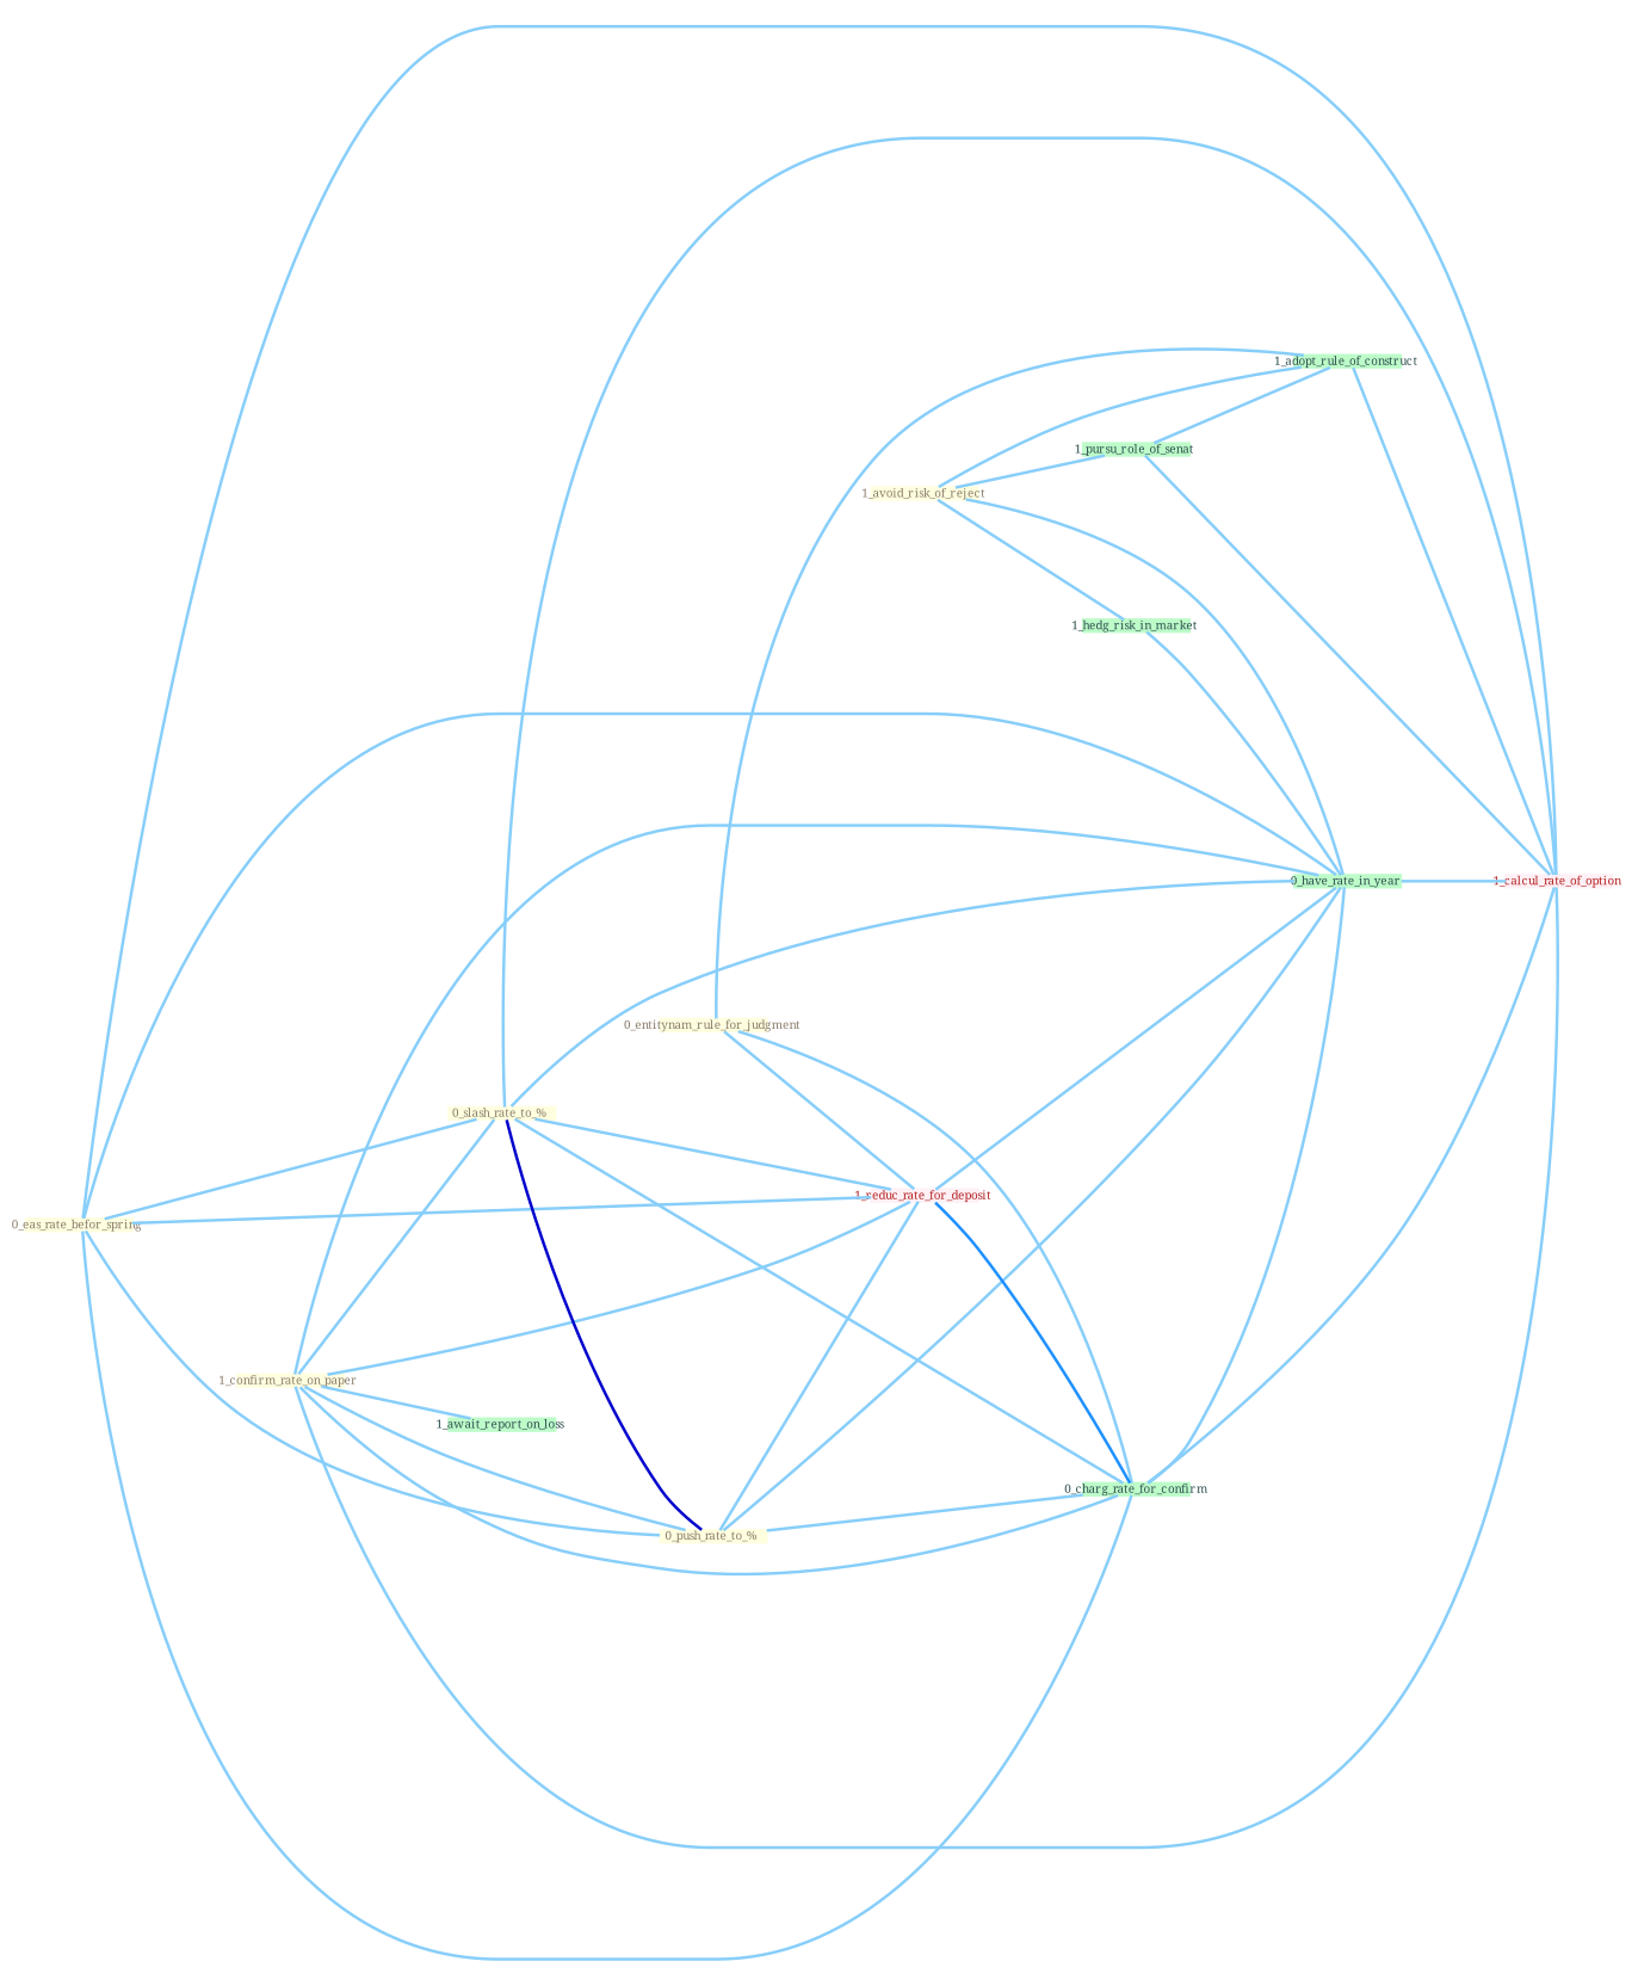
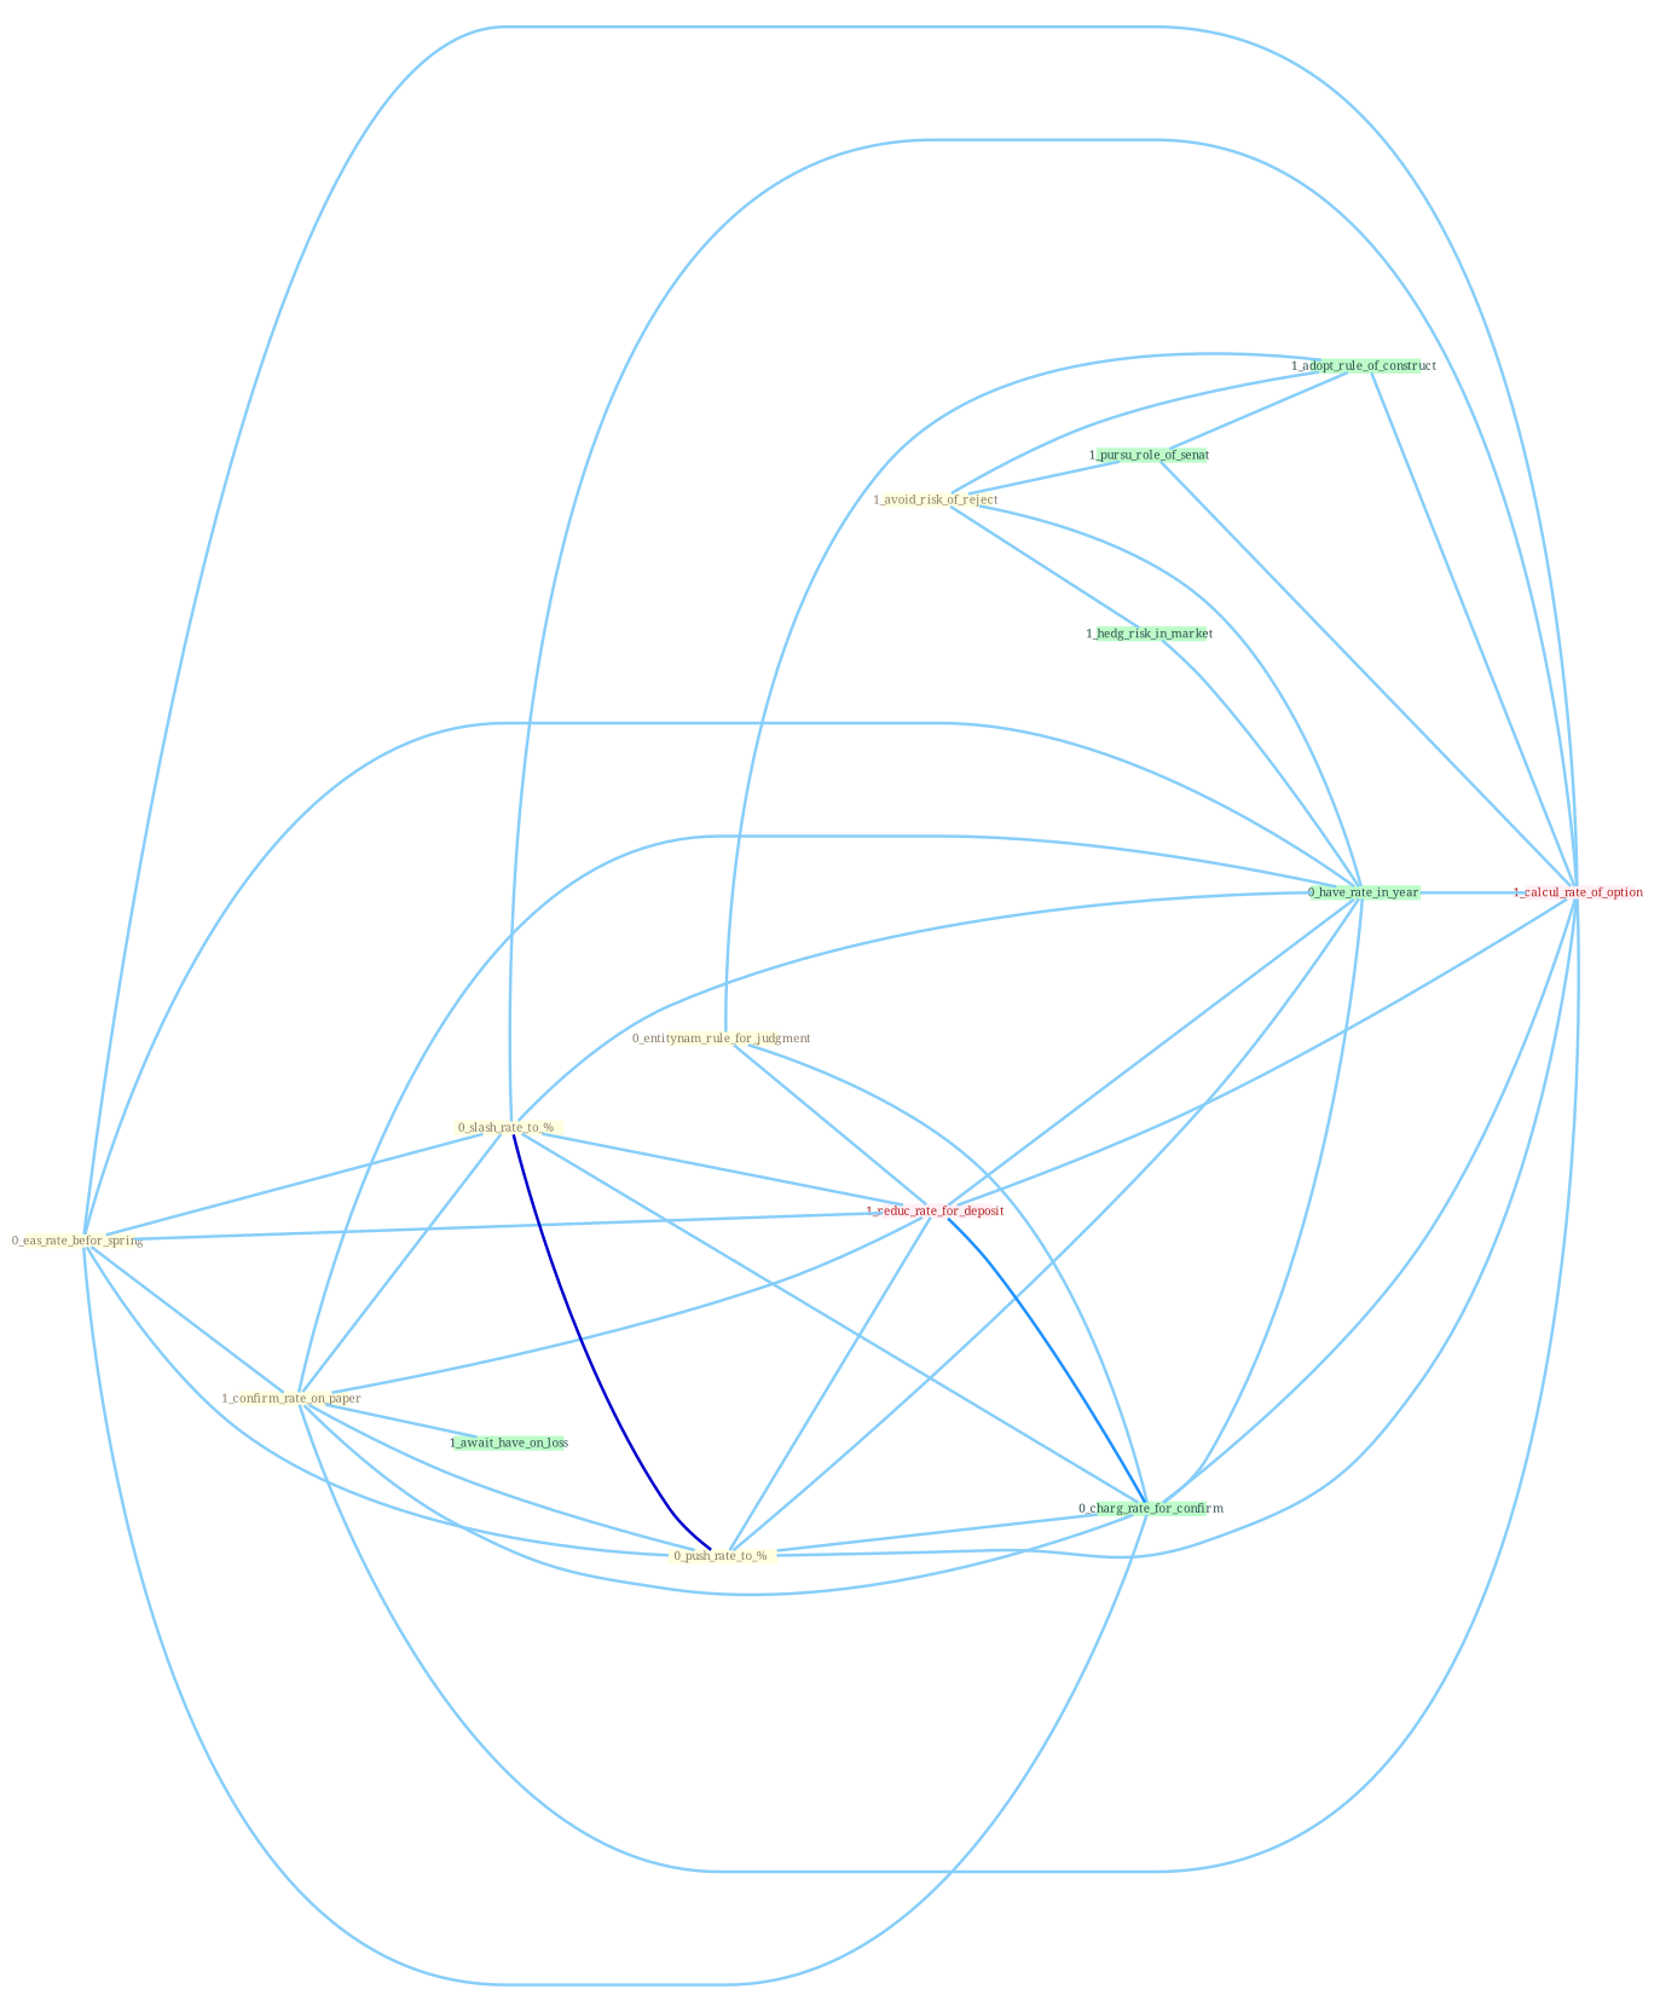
  graph {
    fontname="Noto Serif"
    rankdir=LR
    node [color="#ffffe0" fixedsize=true fontcolor="#8b7d6b" fontname="Noto Serif" fontsize=4 shape=polygon style=filled]
    edge [color="#87cefa" fontname="Noto Serif" w=1]
    "1_avoid_risk_of_reject " [height=.06 width=.5]
    "0_eas_rate_befor_spring " [height=.06 width=.5]
    "1_confirm_rate_on_paper " [height=.06 width=.5]
    "0_slash_rate_to_% " [height=.06 width=.5]
    "0_push_rate_to_% " [height=.06 width=.5]
    "0_entitynam_rule_for_judgment " [height=.06 width=.5]
    "1_reduc_rate_for_deposit " [color="#fff0f5" fontcolor="#b22222" height=.06 width=.5]
    "1_calcul_rate_of_option " [color="#fff0f5" fontcolor="#b22222" height=.06 width=.5]
    "1_pursu_role_of_senat " [color="#BDFCC9" fontcolor="#2f4f4f" height=.06 width=.5]
    "1_adopt_rule_of_construct " [color="#BDFCC9" fontcolor="#2f4f4f" height=.06 width=.5]
    "1_hedg_risk_in_market " [color="#BDFCC9" fontcolor="#2f4f4f" height=.06 width=.5]
    "0_have_rate_in_year " [color="#BDFCC9" fontcolor="#2f4f4f" height=.06 width=.5]
    n13 [color="#BDFCC9" fontcolor="#2f4f4f" height=.06 label="0_charg_rate_for_confirm" width=.5]
-   "1_await_report_on_loss " [color="#BDFCC9" fontcolor="#2f4f4f" height=.06 width=.5]
+   "1_await_report_on_loss " [color="#BDFCC9" fontcolor="#2f4f4f" height=.06 width=.5 label="1_await_have_on_loss"]
    subgraph sub_1 {
      "1_avoid_risk_of_reject "
      "0_eas_rate_befor_spring "
      "1_confirm_rate_on_paper "
      "0_slash_rate_to_% "
      "0_push_rate_to_% "
      "0_entitynam_rule_for_judgment "
    }
    subgraph sub_2 {
      "1_reduc_rate_for_deposit "
      "1_calcul_rate_of_option "
    }
    "1_avoid_risk_of_reject " -- "1_pursu_role_of_senat "
    "1_avoid_risk_of_reject " -- "1_adopt_rule_of_construct "
    "1_avoid_risk_of_reject " -- "1_hedg_risk_in_market "
    "1_avoid_risk_of_reject " -- "0_have_rate_in_year "
+   "0_eas_rate_befor_spring " -- "1_confirm_rate_on_paper "
    "0_eas_rate_befor_spring " -- "0_slash_rate_to_% "
    "0_eas_rate_befor_spring " -- "0_push_rate_to_% "
    "0_eas_rate_befor_spring " -- "1_reduc_rate_for_deposit "
    "0_eas_rate_befor_spring " -- "1_calcul_rate_of_option "
    "0_eas_rate_befor_spring " -- "0_have_rate_in_year "
    "0_eas_rate_befor_spring " -- n13
    "1_confirm_rate_on_paper " -- "0_slash_rate_to_% "
    "1_confirm_rate_on_paper " -- "0_push_rate_to_% "
    "1_confirm_rate_on_paper " -- "1_reduc_rate_for_deposit "
    "1_confirm_rate_on_paper " -- "1_calcul_rate_of_option "
    "1_confirm_rate_on_paper " -- "0_have_rate_in_year "
    "1_confirm_rate_on_paper " -- n13
    "1_confirm_rate_on_paper " -- "1_await_report_on_loss "
    "0_slash_rate_to_% " -- "0_push_rate_to_% " [color="#0000cd" w=3]
    "0_slash_rate_to_% " -- "1_reduc_rate_for_deposit "
    "0_slash_rate_to_% " -- "1_calcul_rate_of_option "
    "0_slash_rate_to_% " -- "0_have_rate_in_year "
    "0_slash_rate_to_% " -- n13
    "0_push_rate_to_% " -- "1_reduc_rate_for_deposit "
+   "0_push_rate_to_% " -- "1_calcul_rate_of_option "
    "0_push_rate_to_% " -- "0_have_rate_in_year "
    "0_push_rate_to_% " -- n13
    "0_entitynam_rule_for_judgment " -- "1_reduc_rate_for_deposit "
    "0_entitynam_rule_for_judgment " -- "1_adopt_rule_of_construct "
    "0_entitynam_rule_for_judgment " -- n13
+   "1_reduc_rate_for_deposit " -- "1_calcul_rate_of_option "
    "1_reduc_rate_for_deposit " -- "0_have_rate_in_year "
    "1_reduc_rate_for_deposit " -- n13 [color="#1e90ff" w=2]
    "1_pursu_role_of_senat " -- "1_calcul_rate_of_option "
    "1_pursu_role_of_senat " -- "1_adopt_rule_of_construct "
    "1_adopt_rule_of_construct " -- "1_calcul_rate_of_option "
    "1_hedg_risk_in_market " -- "0_have_rate_in_year "
    "0_have_rate_in_year " -- "1_calcul_rate_of_option "
    n13 -- "1_calcul_rate_of_option "
    n13 -- "0_have_rate_in_year "
  }
